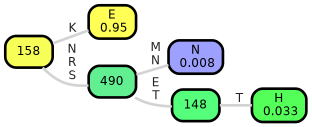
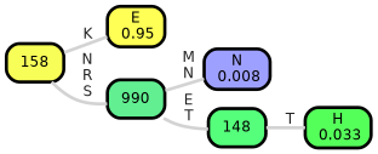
  graph {
    rankdir=LR
    ranksep="0 equally"
    splines=straight
    node [color=black fontcolor=black fontname=helvetica penwidth=3 shape=box style="filled, rounded"]
    edge [color=lightgray fontcolor=grey14 fontname=helvetica fontweight=bold penwidth=3]
    n1 [fillcolor="#ffff55" label="E\n 0.95"]
    n2 [fillcolor="#f7fe58" label=158]
-   n3 [fillcolor="#61ef91" label=490]
+   n3 [fillcolor="#61ef91" label=990]
    n4 [fillcolor="#9ea0ff" label="N\n 0.008"]
    n5 [fillcolor="#55ff7b" label=148]
    n6 [fillcolor="#55ff5a" label="H\n 0.033"]
    subgraph sub_1 {
      rank=same
    }
    n2 -- n1 [label=" K"]
    n2 -- n3 [label=" N\n R\n S"]
    n3 -- n4 [label=" M\n N"]
    n3 -- n5 [label=" E\n T"]
    n5 -- n6 [label=" T"]
  }
